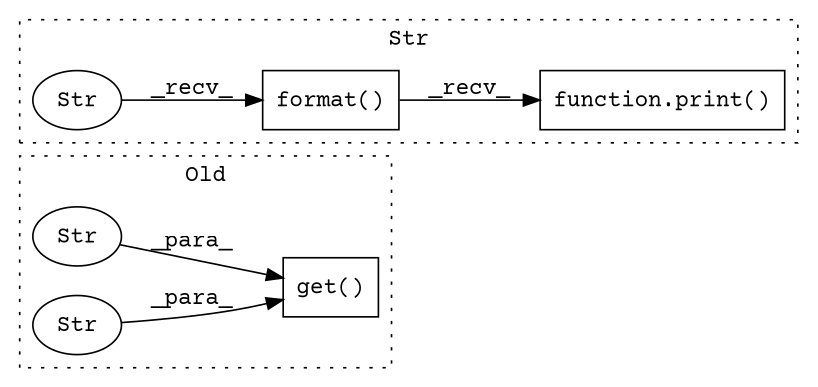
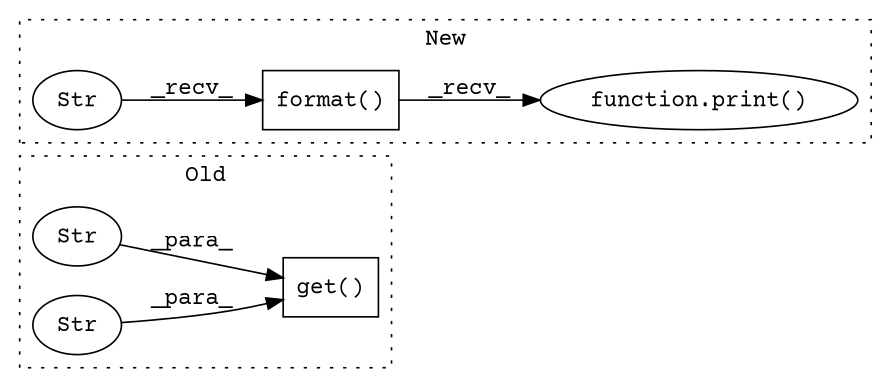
  digraph {
    fontname="Courier Prime"
    rankdir=LR
    node [a=75 fontname="Courier Prime" shape=box]
    edge [fontname="Courier Prime"]
    n1 [l="20,1" label="get()" s="7237,7272"]
    n2 [a=66 l=11 label=Str s=7257 shape=ellipse]
    n3 [a=66 l=2 label=Str s=7270 shape=ellipse]
    n4 [l="38,1" label="format()" s="9738,9792"]
    n5 [a=66 l=30 label=Str s=9738 shape=ellipse]
-   n6 [l="6,1" label="function.print()" s="9732,9793"]
+   n6 [l="6,1" label="function.print()" s="9732,9793" shape=ellipse]
    subgraph cluster_1 {
      label=Old
      style=dotted
      n1
      n2
      n3
    }
    subgraph cluster_2 {
-     label=Str
+     label=New
      style=dotted
      n4
      n5
      n6
    }
    n2 -> n1 [label=_para_]
    n3 -> n1 [label=_para_]
    n4 -> n6 [label=_recv_]
    n5 -> n4 [label=_recv_]
  }
